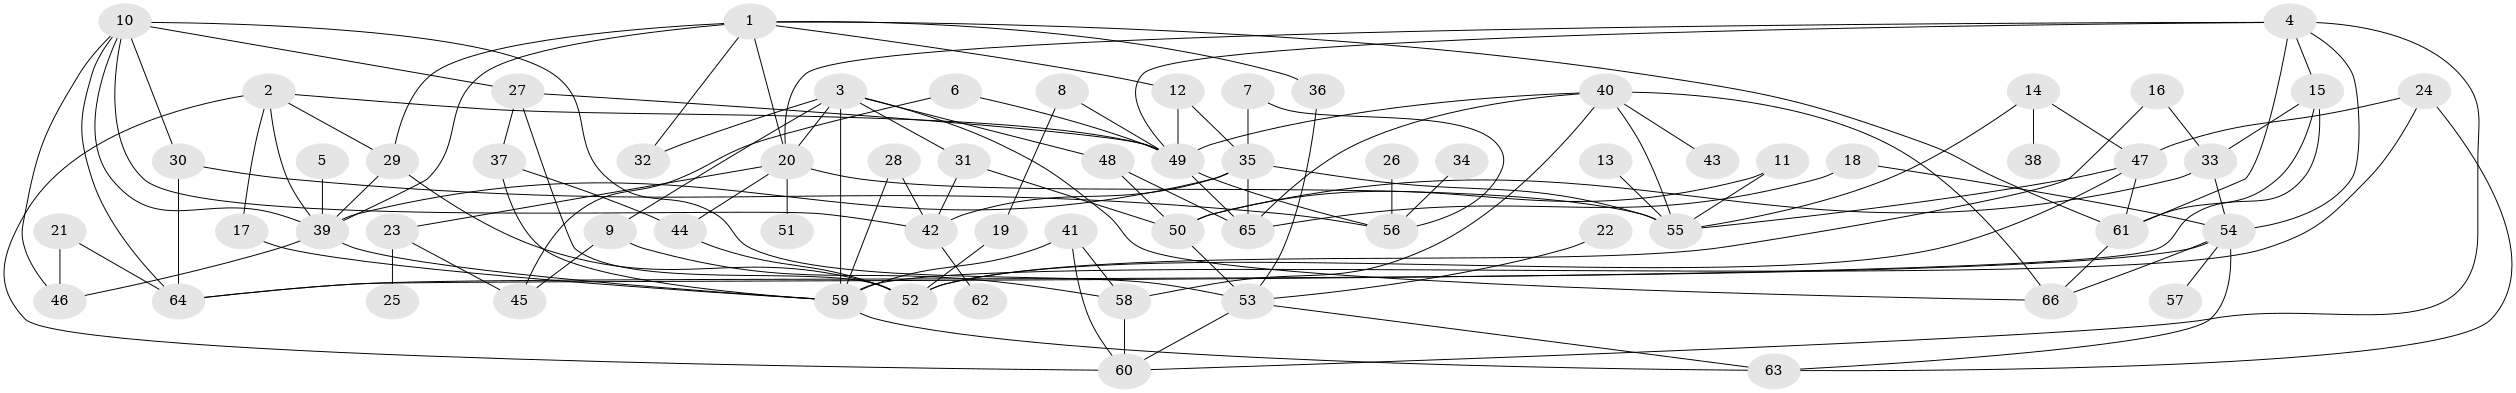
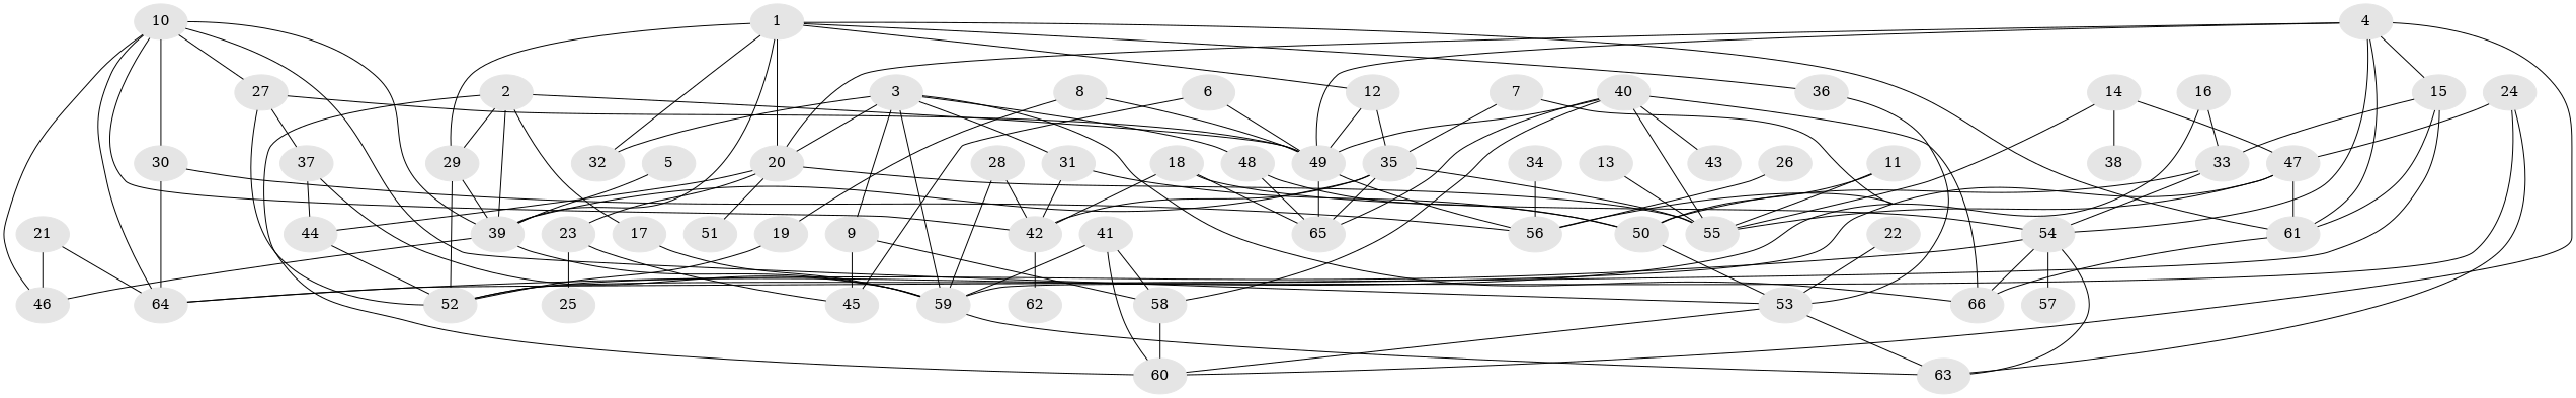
  graph {
    node [color=gray90 style=filled]
    edge [weight=1.0]
    1
    12
    20
    29
    32
    36
    39
    61
    49
    35
    55
    23
    44
    51
    52
    53
    59
    46
    66
    2
    17
    60
    56
    65
    3
    9
    31
    48
    45
    58
    42
    50
    62
    63
    4
    15
    54
    64
    33
    57
    5
    6
    7
    8
    19
    10
    27
    30
    37
    11
    13
    14
    38
    47
    16
    18
    25
    21
    22
    24
    26
    28
    34
    40
    43
    41
    1 -- 12
    1 -- 20
    1 -- 29
    1 -- 32
    1 -- 36
    1 -- 39
    1 -- 61
    12 -- 49
    12 -- 35
    20 -- 55
    20 -- 23 [weight=2.0]
    20 -- 44
    20 -- 51
    29 -- 39
    29 -- 52
    36 -- 53
    39 -- 59
    39 -- 46
    61 -- 66
    49 -- 56
    49 -- 65
    35 -- 39
    35 -- 55
    35 -- 65
    35 -- 42
    23 -- 45
    23 -- 25
    44 -- 52
    53 -- 60
    53 -- 63
    59 -- 63
    2 -- 29
    2 -- 39
    2 -- 49
    2 -- 17
    2 -- 60
    17 -- 59
    3 -- 20 [weight=2.0]
    3 -- 32
    3 -- 59
    3 -- 66
    3 -- 9
    3 -- 31
    3 -- 48
    9 -- 45
    9 -- 58
    31 -- 42
    31 -- 50
    48 -- 65
    48 -- 50
    58 -- 60 [weight=2.0]
    42 -- 62
    50 -- 53
    4 -- 20
    4 -- 61
    4 -- 49
    4 -- 60
    4 -- 15
    4 -- 54
    15 -- 61
    15 -- 64
    15 -- 33
    54 -- 66
    54 -- 63
    54 -- 64
    54 -- 57
    33 -- 50
    33 -- 54
    5 -- 39
    6 -- 49
    6 -- 45
    7 -- 35
    7 -- 56
    8 -- 49
    8 -- 19
    19 -- 52
    10 -- 39
    10 -- 53
    10 -- 46
    10 -- 42
    10 -- 64
    10 -- 27
    10 -- 30
    27 -- 49
    27 -- 52
    27 -- 37
    30 -- 56
    30 -- 64
    37 -- 44
    37 -- 59
    11 -- 55
    11 -- 50
    13 -- 55
    14 -- 55
    14 -- 38
    14 -- 47
    47 -- 61
    47 -- 55
    47 -- 52
    16 -- 52
    16 -- 33
    18 -- 65
+   18 -- 42
    18 -- 54
    21 -- 46
    21 -- 64
    22 -- 53
    24 -- 59
    24 -- 63
    24 -- 47
    26 -- 56
    28 -- 59
    28 -- 42
    34 -- 56
    40 -- 49
    40 -- 55
    40 -- 66
    40 -- 65
    40 -- 58
    40 -- 43
    41 -- 59
    41 -- 60
    41 -- 58
  }
